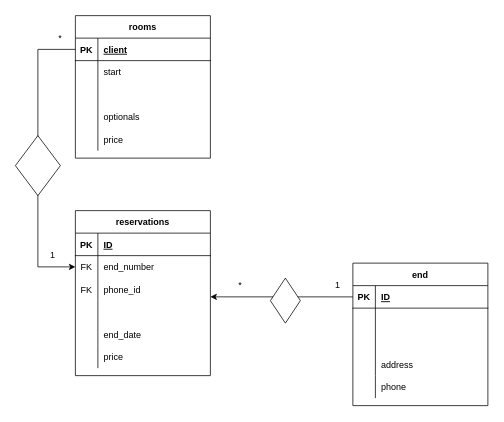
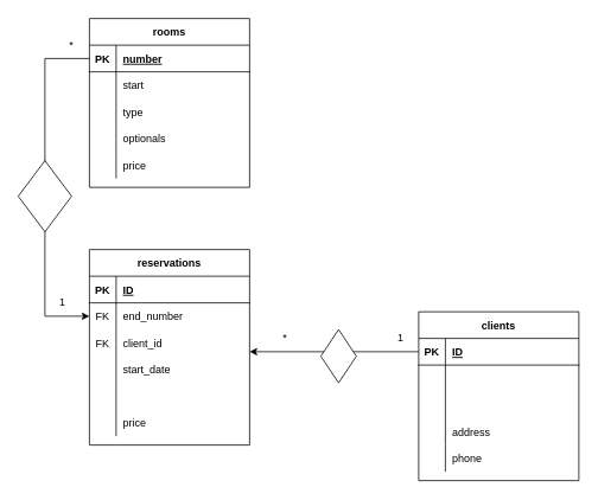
  <mxCell id="0" />
  <mxCell id="1" parent="0" />
  <mxCell id="2" value="rooms" style="shape=table;startSize=30;container=1;collapsible=1;childLayout=tableLayout;fixedRows=1;rowLines=0;fontStyle=1;align=center;resizeLast=1;" vertex="1" parent="1"><mxGeometry x="100" y="20" width="180" height="190" as="geometry" /></mxCell>
  <mxCell id="3" value="" style="shape=partialRectangle;collapsible=0;dropTarget=0;pointerEvents=0;fillColor=none;top=0;left=0;bottom=1;right=0;points=[[0,0.5],[1,0.5]];portConstraint=eastwest;" vertex="1" parent="2"><mxGeometry y="30" width="180" height="30" as="geometry" /></mxCell>
  <mxCell id="4" value="PK" style="shape=partialRectangle;connectable=0;fillColor=none;top=0;left=0;bottom=0;right=0;fontStyle=1;overflow=hidden;" vertex="1" parent="3"><mxGeometry width="30" height="30" as="geometry" /></mxCell>
- <mxCell id="5" value="client" style="shape=partialRectangle;connectable=0;fillColor=none;top=0;left=0;bottom=0;right=0;align=left;spacingLeft=6;fontStyle=5;overflow=hidden;" vertex="1" parent="3"><mxGeometry x="30" width="150" height="30" as="geometry" /></mxCell>
+ <mxCell id="5" value="number" style="shape=partialRectangle;connectable=0;fillColor=none;top=0;left=0;bottom=0;right=0;align=left;spacingLeft=6;fontStyle=5;overflow=hidden;" vertex="1" parent="3"><mxGeometry x="30" width="150" height="30" as="geometry" /></mxCell>
  <mxCell id="6" value="" style="shape=partialRectangle;collapsible=0;dropTarget=0;pointerEvents=0;fillColor=none;top=0;left=0;bottom=0;right=0;points=[[0,0.5],[1,0.5]];portConstraint=eastwest;" vertex="1" parent="2"><mxGeometry y="60" width="180" height="30" as="geometry" /></mxCell>
  <mxCell id="7" value="" style="shape=partialRectangle;connectable=0;fillColor=none;top=0;left=0;bottom=0;right=0;editable=1;overflow=hidden;" vertex="1" parent="6"><mxGeometry width="30" height="30" as="geometry" /></mxCell>
  <mxCell id="8" value="start" style="shape=partialRectangle;connectable=0;fillColor=none;top=0;left=0;bottom=0;right=0;align=left;spacingLeft=6;overflow=hidden;" vertex="1" parent="6"><mxGeometry x="30" width="150" height="30" as="geometry" /></mxCell>
  <mxCell id="9" value="" style="shape=partialRectangle;collapsible=0;dropTarget=0;pointerEvents=0;fillColor=none;top=0;left=0;bottom=0;right=0;points=[[0,0.5],[1,0.5]];portConstraint=eastwest;" vertex="1" parent="2"><mxGeometry y="90" width="180" height="30" as="geometry" /></mxCell>
  <mxCell id="10" value="" style="shape=partialRectangle;connectable=0;fillColor=none;top=0;left=0;bottom=0;right=0;editable=1;overflow=hidden;" vertex="1" parent="9"><mxGeometry width="30" height="30" as="geometry" /></mxCell>
+ <mxCell id="11" value="type" style="shape=partialRectangle;connectable=0;fillColor=none;top=0;left=0;bottom=0;right=0;align=left;spacingLeft=6;overflow=hidden;" vertex="1" parent="9"><mxGeometry x="30" width="150" height="30" as="geometry" /></mxCell>
  <mxCell id="12" value="" style="shape=partialRectangle;collapsible=0;dropTarget=0;pointerEvents=0;fillColor=none;top=0;left=0;bottom=0;right=0;points=[[0,0.5],[1,0.5]];portConstraint=eastwest;" vertex="1" parent="2"><mxGeometry y="120" width="180" height="30" as="geometry" /></mxCell>
  <mxCell id="13" value="" style="shape=partialRectangle;connectable=0;fillColor=none;top=0;left=0;bottom=0;right=0;editable=1;overflow=hidden;" vertex="1" parent="12"><mxGeometry width="30" height="30" as="geometry" /></mxCell>
  <mxCell id="14" value="optionals" style="shape=partialRectangle;connectable=0;fillColor=none;top=0;left=0;bottom=0;right=0;align=left;spacingLeft=6;overflow=hidden;" vertex="1" parent="12"><mxGeometry x="30" width="150" height="30" as="geometry" /></mxCell>
  <mxCell id="15" value="" style="shape=partialRectangle;collapsible=0;dropTarget=0;pointerEvents=0;fillColor=none;top=0;left=0;bottom=0;right=0;points=[[0,0.5],[1,0.5]];portConstraint=eastwest;" vertex="1" parent="2"><mxGeometry y="150" width="180" height="30" as="geometry" /></mxCell>
  <mxCell id="16" value="" style="shape=partialRectangle;connectable=0;fillColor=none;top=0;left=0;bottom=0;right=0;editable=1;overflow=hidden;" vertex="1" parent="15"><mxGeometry width="30" height="30" as="geometry" /></mxCell>
  <mxCell id="17" value="price" style="shape=partialRectangle;connectable=0;fillColor=none;top=0;left=0;bottom=0;right=0;align=left;spacingLeft=6;overflow=hidden;" vertex="1" parent="15"><mxGeometry x="30" width="150" height="30" as="geometry" /></mxCell>
- <mxCell id="18" value="end" style="shape=table;startSize=30;container=1;collapsible=1;childLayout=tableLayout;fixedRows=1;rowLines=0;fontStyle=1;align=center;resizeLast=1;" vertex="1" parent="1"><mxGeometry x="470" y="350" width="180" height="190" as="geometry" /></mxCell>
+ <mxCell id="18" value="clients" style="shape=table;startSize=30;container=1;collapsible=1;childLayout=tableLayout;fixedRows=1;rowLines=0;fontStyle=1;align=center;resizeLast=1;" vertex="1" parent="1"><mxGeometry x="470" y="350" width="180" height="190" as="geometry" /></mxCell>
  <mxCell id="19" value="" style="shape=partialRectangle;collapsible=0;dropTarget=0;pointerEvents=0;fillColor=none;top=0;left=0;bottom=1;right=0;points=[[0,0.5],[1,0.5]];portConstraint=eastwest;" vertex="1" parent="18"><mxGeometry y="30" width="180" height="30" as="geometry" /></mxCell>
  <mxCell id="20" value="PK" style="shape=partialRectangle;connectable=0;fillColor=none;top=0;left=0;bottom=0;right=0;fontStyle=1;overflow=hidden;" vertex="1" parent="19"><mxGeometry width="30" height="30" as="geometry" /></mxCell>
  <mxCell id="21" value="ID" style="shape=partialRectangle;connectable=0;fillColor=none;top=0;left=0;bottom=0;right=0;align=left;spacingLeft=6;fontStyle=5;overflow=hidden;" vertex="1" parent="19"><mxGeometry x="30" width="150" height="30" as="geometry" /></mxCell>
  <mxCell id="22" value="" style="shape=partialRectangle;collapsible=0;dropTarget=0;pointerEvents=0;fillColor=none;top=0;left=0;bottom=0;right=0;points=[[0,0.5],[1,0.5]];portConstraint=eastwest;" vertex="1" parent="18"><mxGeometry y="60" width="180" height="30" as="geometry" /></mxCell>
  <mxCell id="23" value="" style="shape=partialRectangle;connectable=0;fillColor=none;top=0;left=0;bottom=0;right=0;editable=1;overflow=hidden;" vertex="1" parent="22"><mxGeometry width="30" height="30" as="geometry" /></mxCell>
  <mxCell id="24" value="" style="shape=partialRectangle;collapsible=0;dropTarget=0;pointerEvents=0;fillColor=none;top=0;left=0;bottom=0;right=0;points=[[0,0.5],[1,0.5]];portConstraint=eastwest;" vertex="1" parent="18"><mxGeometry y="90" width="180" height="30" as="geometry" /></mxCell>
  <mxCell id="25" value="" style="shape=partialRectangle;connectable=0;fillColor=none;top=0;left=0;bottom=0;right=0;editable=1;overflow=hidden;" vertex="1" parent="24"><mxGeometry width="30" height="30" as="geometry" /></mxCell>
  <mxCell id="26" value="" style="shape=partialRectangle;collapsible=0;dropTarget=0;pointerEvents=0;fillColor=none;top=0;left=0;bottom=0;right=0;points=[[0,0.5],[1,0.5]];portConstraint=eastwest;" vertex="1" parent="18"><mxGeometry y="120" width="180" height="30" as="geometry" /></mxCell>
  <mxCell id="27" value="" style="shape=partialRectangle;connectable=0;fillColor=none;top=0;left=0;bottom=0;right=0;editable=1;overflow=hidden;" vertex="1" parent="26"><mxGeometry width="30" height="30" as="geometry" /></mxCell>
  <mxCell id="28" value="address" style="shape=partialRectangle;connectable=0;fillColor=none;top=0;left=0;bottom=0;right=0;align=left;spacingLeft=6;overflow=hidden;" vertex="1" parent="26"><mxGeometry x="30" width="150" height="30" as="geometry" /></mxCell>
  <mxCell id="29" value="" style="shape=partialRectangle;collapsible=0;dropTarget=0;pointerEvents=0;fillColor=none;top=0;left=0;bottom=0;right=0;points=[[0,0.5],[1,0.5]];portConstraint=eastwest;" vertex="1" parent="18"><mxGeometry y="150" width="180" height="30" as="geometry" /></mxCell>
  <mxCell id="30" value="" style="shape=partialRectangle;connectable=0;fillColor=none;top=0;left=0;bottom=0;right=0;editable=1;overflow=hidden;" vertex="1" parent="29"><mxGeometry width="30" height="30" as="geometry" /></mxCell>
  <mxCell id="31" value="phone" style="shape=partialRectangle;connectable=0;fillColor=none;top=0;left=0;bottom=0;right=0;align=left;spacingLeft=6;overflow=hidden;" vertex="1" parent="29"><mxGeometry x="30" width="150" height="30" as="geometry" /></mxCell>
  <mxCell id="32" value="reservations" style="shape=table;startSize=30;container=1;collapsible=1;childLayout=tableLayout;fixedRows=1;rowLines=0;fontStyle=1;align=center;resizeLast=1;" vertex="1" parent="1"><mxGeometry x="100" y="280" width="180" height="220" as="geometry" /></mxCell>
  <mxCell id="33" value="" style="shape=partialRectangle;collapsible=0;dropTarget=0;pointerEvents=0;fillColor=none;top=0;left=0;bottom=1;right=0;points=[[0,0.5],[1,0.5]];portConstraint=eastwest;" vertex="1" parent="32"><mxGeometry y="30" width="180" height="30" as="geometry" /></mxCell>
  <mxCell id="34" value="PK" style="shape=partialRectangle;connectable=0;fillColor=none;top=0;left=0;bottom=0;right=0;fontStyle=1;overflow=hidden;" vertex="1" parent="33"><mxGeometry width="30" height="30" as="geometry" /></mxCell>
  <mxCell id="35" value="ID" style="shape=partialRectangle;connectable=0;fillColor=none;top=0;left=0;bottom=0;right=0;align=left;spacingLeft=6;fontStyle=5;overflow=hidden;" vertex="1" parent="33"><mxGeometry x="30" width="150" height="30" as="geometry" /></mxCell>
  <mxCell id="36" value="" style="shape=partialRectangle;collapsible=0;dropTarget=0;pointerEvents=0;fillColor=none;top=0;left=0;bottom=0;right=0;points=[[0,0.5],[1,0.5]];portConstraint=eastwest;" vertex="1" parent="32"><mxGeometry y="60" width="180" height="30" as="geometry" /></mxCell>
  <mxCell id="37" value="FK" style="shape=partialRectangle;connectable=0;fillColor=none;top=0;left=0;bottom=0;right=0;fontStyle=0;overflow=hidden;" vertex="1" parent="36"><mxGeometry width="30" height="30" as="geometry" /></mxCell>
  <mxCell id="38" value="end_number" style="shape=partialRectangle;connectable=0;fillColor=none;top=0;left=0;bottom=0;right=0;align=left;spacingLeft=6;fontStyle=0;overflow=hidden;" vertex="1" parent="36"><mxGeometry x="30" width="150" height="30" as="geometry" /></mxCell>
  <mxCell id="39" value="" style="shape=partialRectangle;collapsible=0;dropTarget=0;pointerEvents=0;fillColor=none;top=0;left=0;bottom=0;right=0;points=[[0,0.5],[1,0.5]];portConstraint=eastwest;" vertex="1" parent="32"><mxGeometry y="90" width="180" height="30" as="geometry" /></mxCell>
  <mxCell id="40" value="FK" style="shape=partialRectangle;connectable=0;fillColor=none;top=0;left=0;bottom=0;right=0;fontStyle=0;overflow=hidden;" vertex="1" parent="39"><mxGeometry width="30" height="30" as="geometry" /></mxCell>
- <mxCell id="41" value="phone_id" style="shape=partialRectangle;connectable=0;fillColor=none;top=0;left=0;bottom=0;right=0;align=left;spacingLeft=6;fontStyle=0;overflow=hidden;" vertex="1" parent="39"><mxGeometry x="30" width="150" height="30" as="geometry" /></mxCell>
+ <mxCell id="41" value="client_id" style="shape=partialRectangle;connectable=0;fillColor=none;top=0;left=0;bottom=0;right=0;align=left;spacingLeft=6;fontStyle=0;overflow=hidden;" vertex="1" parent="39"><mxGeometry x="30" width="150" height="30" as="geometry" /></mxCell>
  <mxCell id="42" value="" style="shape=partialRectangle;collapsible=0;dropTarget=0;pointerEvents=0;fillColor=none;top=0;left=0;bottom=0;right=0;points=[[0,0.5],[1,0.5]];portConstraint=eastwest;" vertex="1" parent="32"><mxGeometry y="120" width="180" height="30" as="geometry" /></mxCell>
  <mxCell id="43" value="" style="shape=partialRectangle;connectable=0;fillColor=none;top=0;left=0;bottom=0;right=0;editable=1;overflow=hidden;" vertex="1" parent="42"><mxGeometry width="30" height="30" as="geometry" /></mxCell>
+ <mxCell id="44" value="start_date" style="shape=partialRectangle;connectable=0;fillColor=none;top=0;left=0;bottom=0;right=0;align=left;spacingLeft=6;overflow=hidden;" vertex="1" parent="42"><mxGeometry x="30" width="150" height="30" as="geometry" /></mxCell>
  <mxCell id="45" value="" style="shape=partialRectangle;collapsible=0;dropTarget=0;pointerEvents=0;fillColor=none;top=0;left=0;bottom=0;right=0;points=[[0,0.5],[1,0.5]];portConstraint=eastwest;" vertex="1" parent="32"><mxGeometry y="150" width="180" height="30" as="geometry" /></mxCell>
  <mxCell id="46" value="" style="shape=partialRectangle;connectable=0;fillColor=none;top=0;left=0;bottom=0;right=0;editable=1;overflow=hidden;" vertex="1" parent="45"><mxGeometry width="30" height="30" as="geometry" /></mxCell>
- <mxCell id="47" value="end_date" style="shape=partialRectangle;connectable=0;fillColor=none;top=0;left=0;bottom=0;right=0;align=left;spacingLeft=6;overflow=hidden;" vertex="1" parent="45"><mxGeometry x="30" width="150" height="30" as="geometry" /></mxCell>
  <mxCell id="48" value="" style="shape=partialRectangle;collapsible=0;dropTarget=0;pointerEvents=0;fillColor=none;top=0;left=0;bottom=0;right=0;points=[[0,0.5],[1,0.5]];portConstraint=eastwest;" vertex="1" parent="32"><mxGeometry y="180" width="180" height="30" as="geometry" /></mxCell>
  <mxCell id="49" value="" style="shape=partialRectangle;connectable=0;fillColor=none;top=0;left=0;bottom=0;right=0;editable=1;overflow=hidden;" vertex="1" parent="48"><mxGeometry width="30" height="30" as="geometry" /></mxCell>
  <mxCell id="50" value="price" style="shape=partialRectangle;connectable=0;fillColor=none;top=0;left=0;bottom=0;right=0;align=left;spacingLeft=6;overflow=hidden;" vertex="1" parent="48"><mxGeometry x="30" width="150" height="30" as="geometry" /></mxCell>
  <mxCell id="51" style="edgeStyle=orthogonalEdgeStyle;rounded=0;orthogonalLoop=1;jettySize=auto;html=1;exitX=0;exitY=0.5;exitDx=0;exitDy=0;entryX=0;entryY=0.5;entryDx=0;entryDy=0;" edge="1" parent="1" source="3" target="36"><mxGeometry relative="1" as="geometry"><Array as="points"><mxPoint x="50" y="65" /><mxPoint x="50" y="355" /></Array></mxGeometry></mxCell>
  <mxCell id="52" value="" style="rhombus;whiteSpace=wrap;html=1;" vertex="1" parent="1"><mxGeometry x="20" y="180" width="60" height="80" as="geometry" /></mxCell>
  <mxCell id="53" value="1" style="text;html=1;strokeColor=none;fillColor=none;align=center;verticalAlign=middle;whiteSpace=wrap;rounded=0;" vertex="1" parent="1"><mxGeometry x="50" y="330" width="40" height="20" as="geometry" /></mxCell>
  <mxCell id="54" value="*" style="text;html=1;strokeColor=none;fillColor=none;align=center;verticalAlign=middle;whiteSpace=wrap;rounded=0;" vertex="1" parent="1"><mxGeometry x="60" y="40" width="40" height="20" as="geometry" /></mxCell>
  <mxCell id="55" style="edgeStyle=orthogonalEdgeStyle;rounded=0;orthogonalLoop=1;jettySize=auto;html=1;exitX=0;exitY=0.5;exitDx=0;exitDy=0;entryX=1;entryY=0.833;entryDx=0;entryDy=0;entryPerimeter=0;" edge="1" parent="1" source="19" target="39"><mxGeometry relative="1" as="geometry" /></mxCell>
  <mxCell id="56" value="" style="rhombus;whiteSpace=wrap;html=1;" vertex="1" parent="1"><mxGeometry x="360" y="370" width="40" height="60" as="geometry" /></mxCell>
  <mxCell id="57" value="*" style="text;html=1;strokeColor=none;fillColor=none;align=center;verticalAlign=middle;whiteSpace=wrap;rounded=0;" vertex="1" parent="1"><mxGeometry x="300" y="370" width="40" height="20" as="geometry" /></mxCell>
  <mxCell id="58" value="1" style="text;html=1;strokeColor=none;fillColor=none;align=center;verticalAlign=middle;whiteSpace=wrap;rounded=0;" vertex="1" parent="1"><mxGeometry x="430" y="370" width="40" height="20" as="geometry" /></mxCell>
